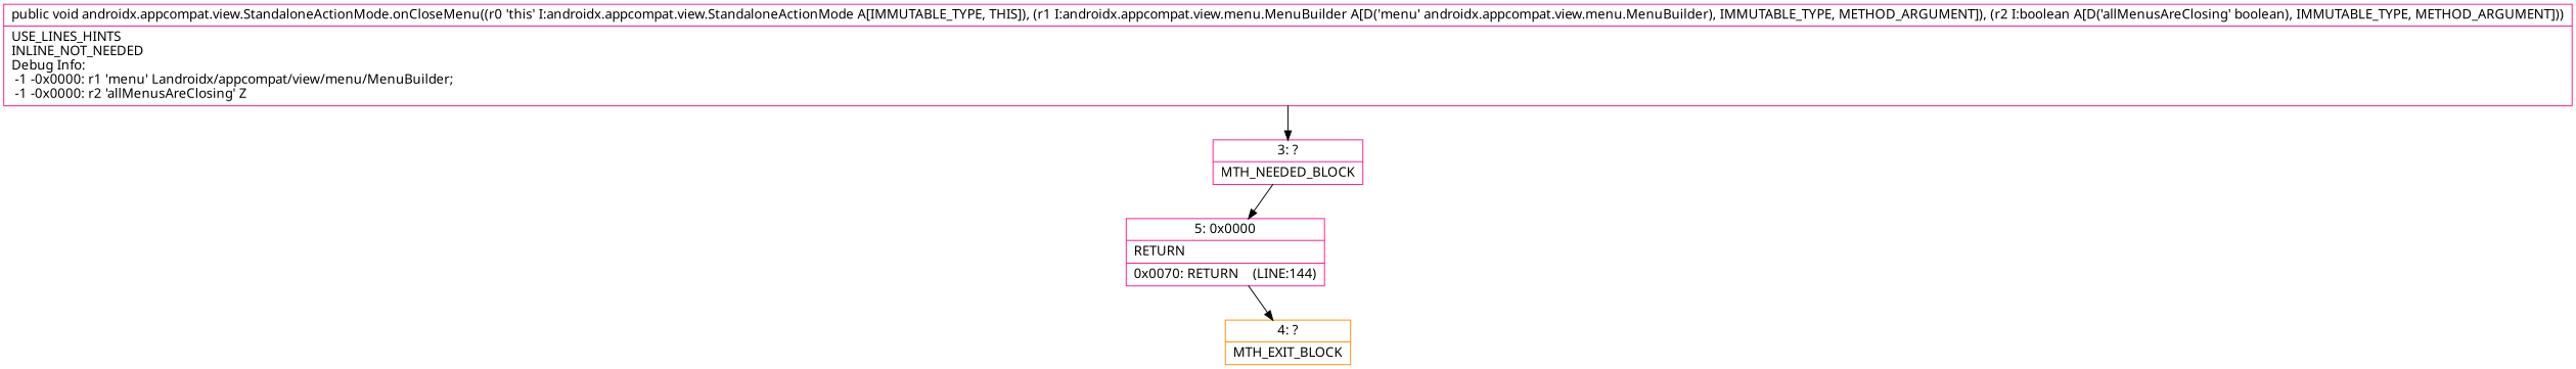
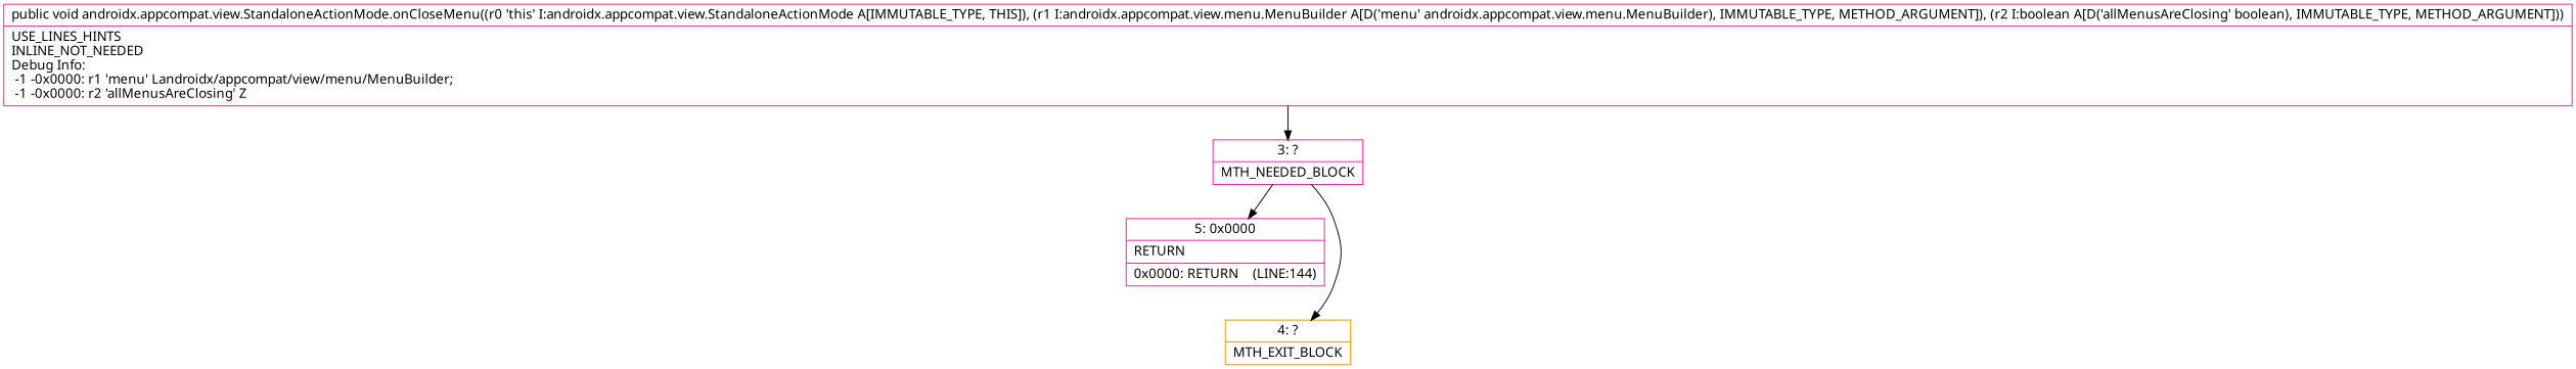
  digraph {
    fontname="Noto Sans"
    node [color=deeppink fontname="Noto Sans" shape=record]
    edge [fontname="Noto Sans"]
    n1 [label="{3\:\ ?|MTH_NEEDED_BLOCK\l}"]
-   n2 [label="{5\:\ 0x0000|RETURN\l|0x0070: RETURN    (LINE:144)\l}"]
+   n2 [label="{5\:\ 0x0000|RETURN\l|0x0000: RETURN    (LINE:144)\l}"]
    n3 [color=darkorange label="{4\:\ ?|MTH_EXIT_BLOCK\l}"]
    n4 [label="{public void androidx.appcompat.view.StandaloneActionMode.onCloseMenu((r0 'this' I:androidx.appcompat.view.StandaloneActionMode A[IMMUTABLE_TYPE, THIS]), (r1 I:androidx.appcompat.view.menu.MenuBuilder A[D('menu' androidx.appcompat.view.menu.MenuBuilder), IMMUTABLE_TYPE, METHOD_ARGUMENT]), (r2 I:boolean A[D('allMenusAreClosing' boolean), IMMUTABLE_TYPE, METHOD_ARGUMENT]))  | USE_LINES_HINTS\lINLINE_NOT_NEEDED\lDebug Info:\l  \-1 \-0x0000: r1 'menu' Landroidx\/appcompat\/view\/menu\/MenuBuilder;\l  \-1 \-0x0000: r2 'allMenusAreClosing' Z\l}"]
    n1 -> n2
-   n2 -> n3
+   n1 -> n3
    n4 -> n1
  }
